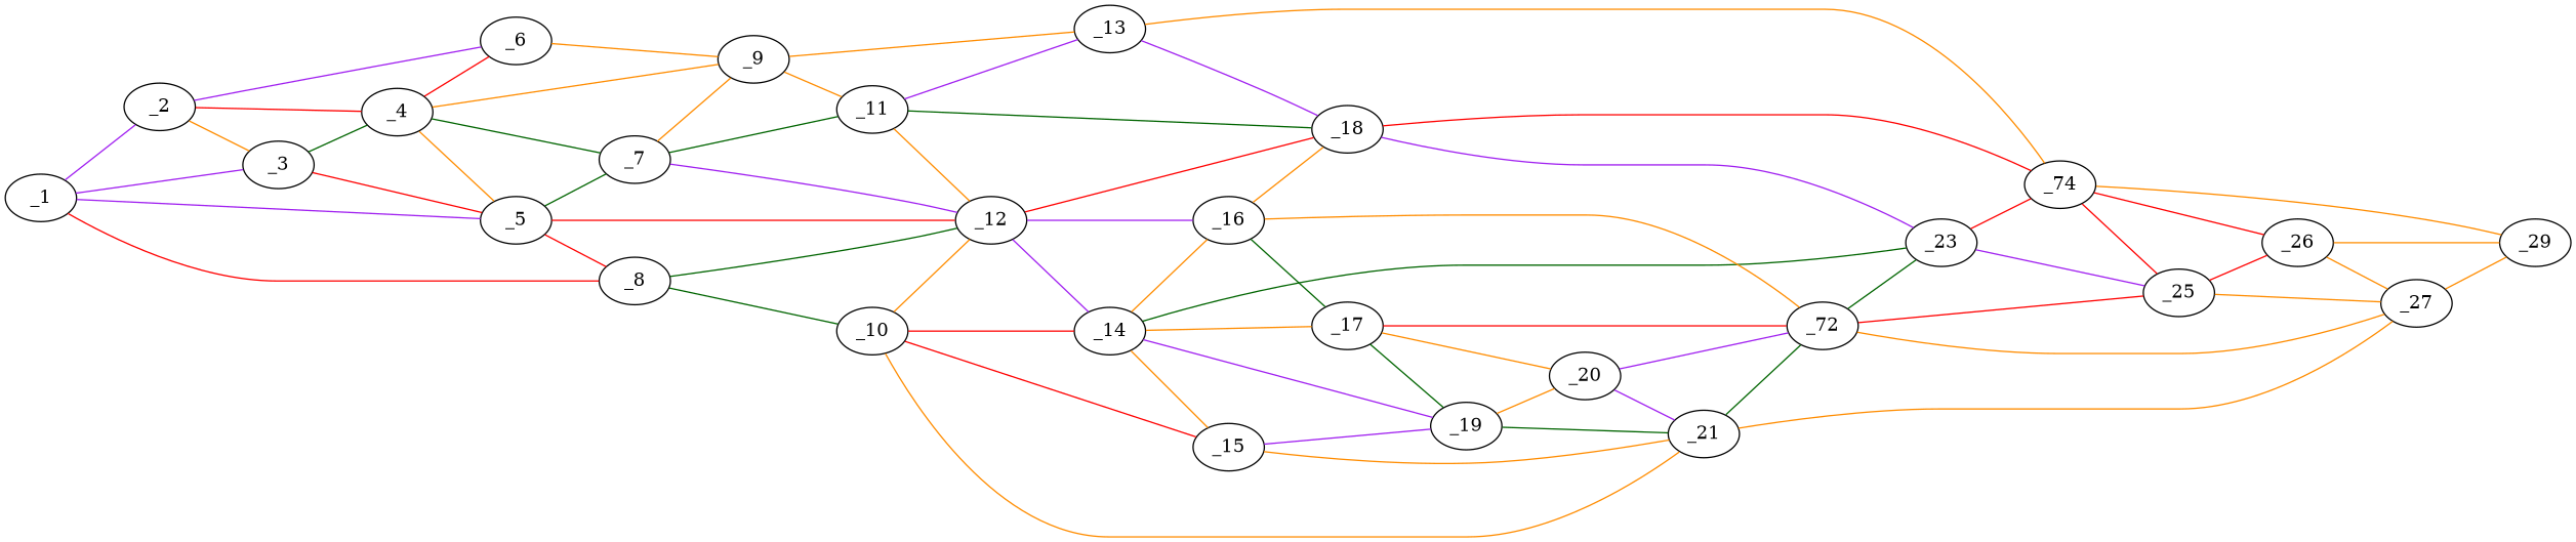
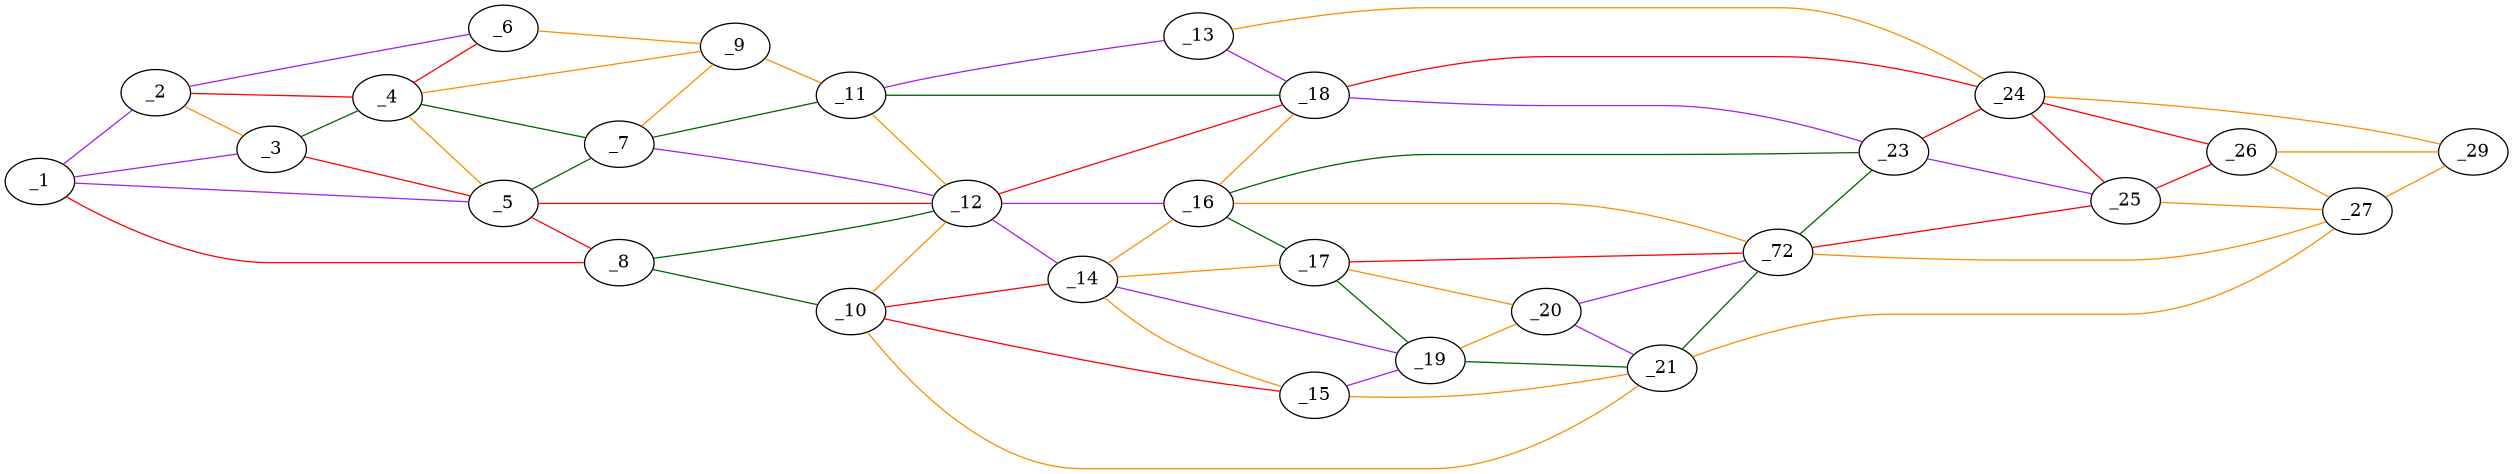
  graph {
    rankdir=LR
    node [x=39 y=70]
    edge [color=darkorange valence=2]
    _1 [x=9]
    _2 [x=26 y=71]
    _3 [x=27 y=66]
    _5 [y=53]
    _8 [x=46 y=43]
    _6 [y=94]
    _4 [x=34]
    _9 [x=49 y=92]
    _7 [x=45 y=68]
    _12 [x=66 y=62]
    _10 [x=53 y=40]
    _11 [x=65 y=80]
    _13 [x=68 y=88]
    _14 [x=70 y=52]
    _18 [x=75 y=75]
    _16 [x=73 y=61]
    _15 [x=73 y=39]
    _21 [x=90 y=33]
-   _24 [x=96 y=76 label=_74]
+   _24 [x=96 y=76]
    _17 [x=75 y=52]
    _19 [x=77 y=45]
    _23 [x=93 y=67]
    n23 [label=_72 x=90 y=55]
    _27 [x=115 y=41]
    _25 [x=103 y=61]
    _26 [x=114 y=58]
    _29 [x=125 y=53]
    _20 [x=85 y=47]
    _1 -- _2 [color=purple]
    _1 -- _3 [color=purple]
    _1 -- _5 [color=purple]
    _1 -- _8 [color=red valence=1]
    _2 -- _3 [valence=1]
    _2 -- _6 [color=purple]
    _2 -- _4 [color=red]
    _3 -- _5 [color=red valence=1]
    _3 -- _4 [color=darkgreen]
    _5 -- _8 [color=red valence=1]
    _5 -- _7 [color=darkgreen]
    _5 -- _12 [color=red valence=1]
    _8 -- _12 [color=darkgreen]
    _8 -- _10 [color=darkgreen valence=1]
    _6 -- _9 [valence=1]
    _4 -- _5 [valence=1]
    _4 -- _6 [color=red]
    _4 -- _9
    _4 -- _7 [color=darkgreen valence=1]
    _9 -- _11
-   _9 -- _13 [valence=1]
    _7 -- _9
    _7 -- _12 [color=purple]
    _7 -- _11 [color=darkgreen]
    _12 -- _14 [color=purple valence=1]
    _12 -- _18 [color=red]
    _12 -- _16 [color=purple]
    _10 -- _12
    _10 -- _14 [color=red]
    _10 -- _15 [color=red valence=1]
    _10 -- _21 [valence=1]
    _11 -- _12
    _11 -- _13 [color=purple]
    _11 -- _18 [color=darkgreen valence=1]
    _13 -- _18 [color=purple]
    _13 -- _24 [valence=1]
    _14 -- _16
    _14 -- _15
    _14 -- _17 [valence=1]
    _14 -- _19 [color=purple]
    _18 -- _24 [color=red]
    _18 -- _23 [color=purple]
    _16 -- _18 [valence=1]
    _16 -- _17 [color=darkgreen]
-   _14 -- _23 [color=darkgreen]
+   _16 -- _23 [color=darkgreen]
    _16 -- n23 [valence=1]
    _15 -- _21
    _15 -- _19 [color=purple valence=1]
    _21 -- n23 [color=darkgreen valence=1]
    _21 -- _27 [valence=1]
    _24 -- _25 [color=red]
    _24 -- _26 [color=red valence=1]
    _24 -- _29 [valence=1]
    _17 -- _19 [color=darkgreen]
    _17 -- n23 [color=red]
    _17 -- _20
    _19 -- _21 [color=darkgreen valence=1]
    _19 -- _20 [valence=1]
    _23 -- _24 [color=red valence=1]
    _23 -- _25 [color=purple]
    n23 -- _23 [color=darkgreen]
    n23 -- _27
    n23 -- _25 [color=red]
    _27 -- _29
    _25 -- _27 [valence=1]
    _25 -- _26 [color=red]
    _26 -- _27
    _26 -- _29 [valence=1]
    _20 -- _21 [color=purple]
    _20 -- n23 [color=purple valence=1]
  }
